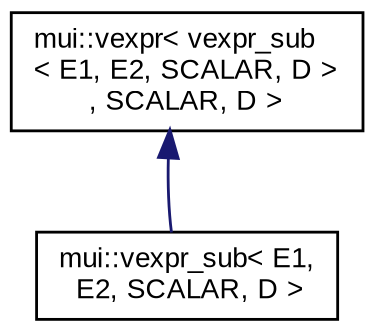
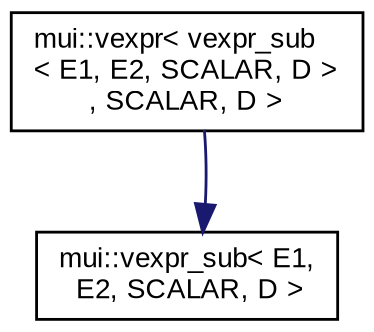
  digraph {
    rankdir=TB
    fontname="Liberation Sans"
    node [color=black fillcolor=white fontname="Liberation Sans" fontsize=10 shape=record style=filled]
    n1 [height=0.2 label="mui::vexpr\< vexpr_sub\l\< E1, E2, SCALAR, D \>\l, SCALAR, D \>" width=0.4]
    n2 [height=0.2 label="mui::vexpr_sub\< E1,\l E2, SCALAR, D \>" width=0.4]
-   n1 -> n2 [color=midnightblue dir=back fontname="Liberation Sans" fontsize=10 labelfontname=Helvetica labelfontsize=10 style=solid]
+   n2 -> n1 [color=midnightblue dir=back fontname="Liberation Sans" fontsize=10 labelfontname=Helvetica labelfontsize=10 style=solid]
  }
